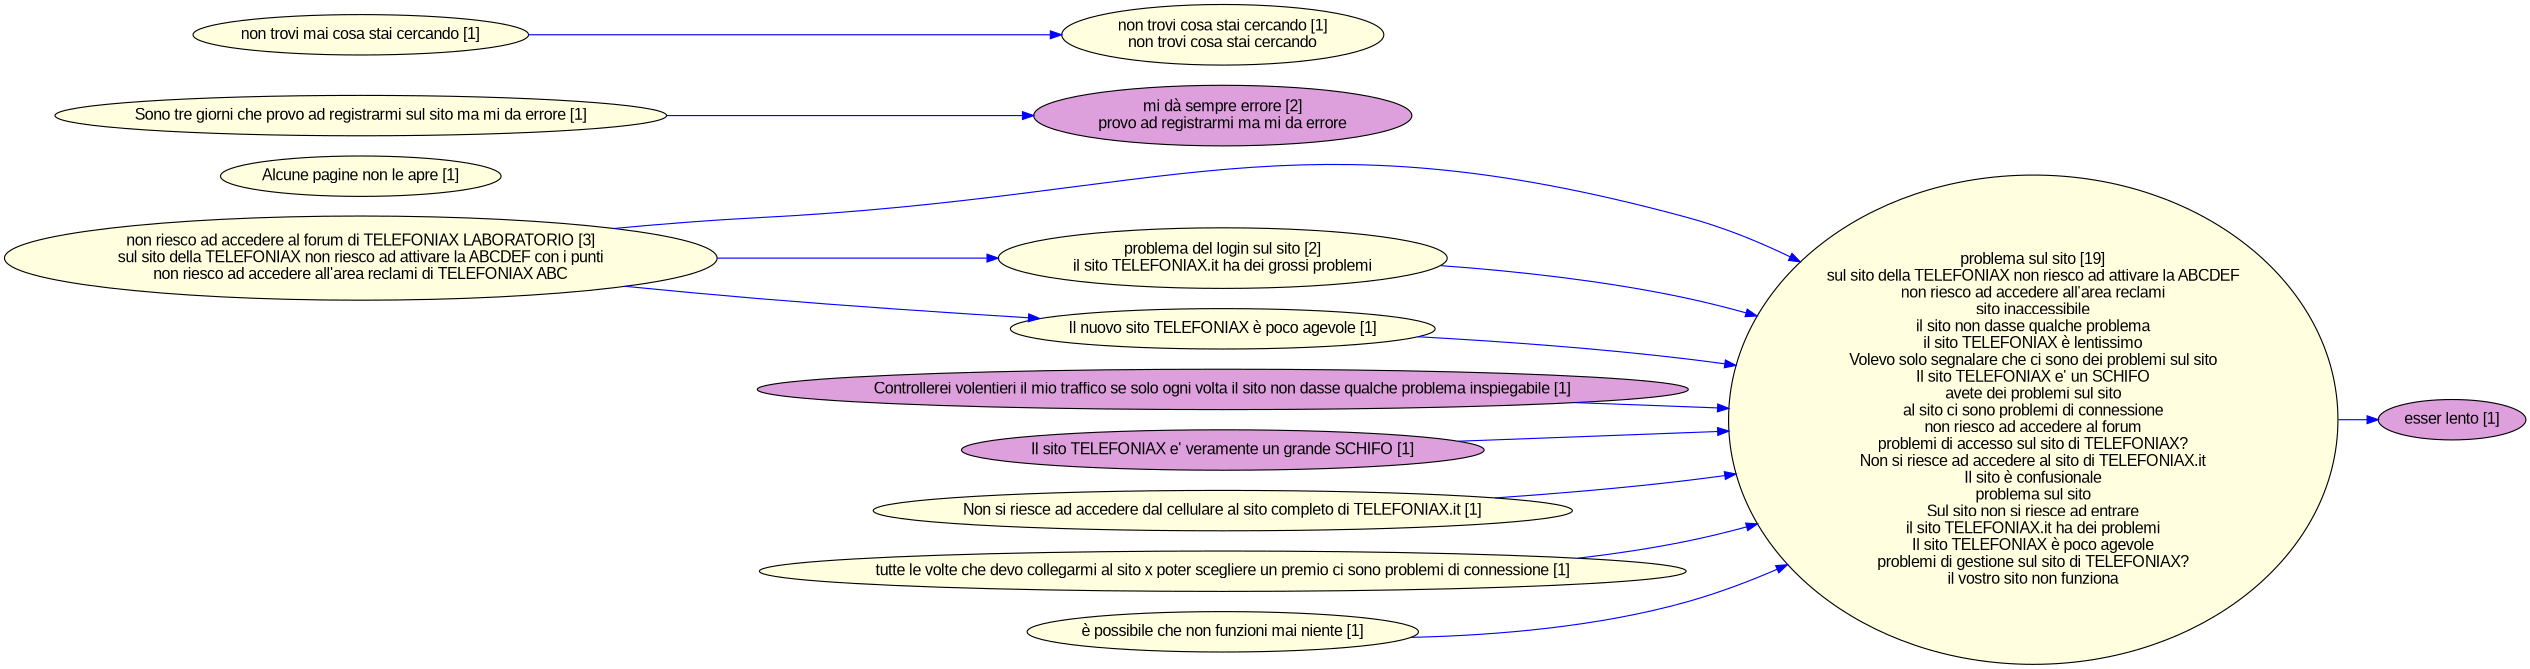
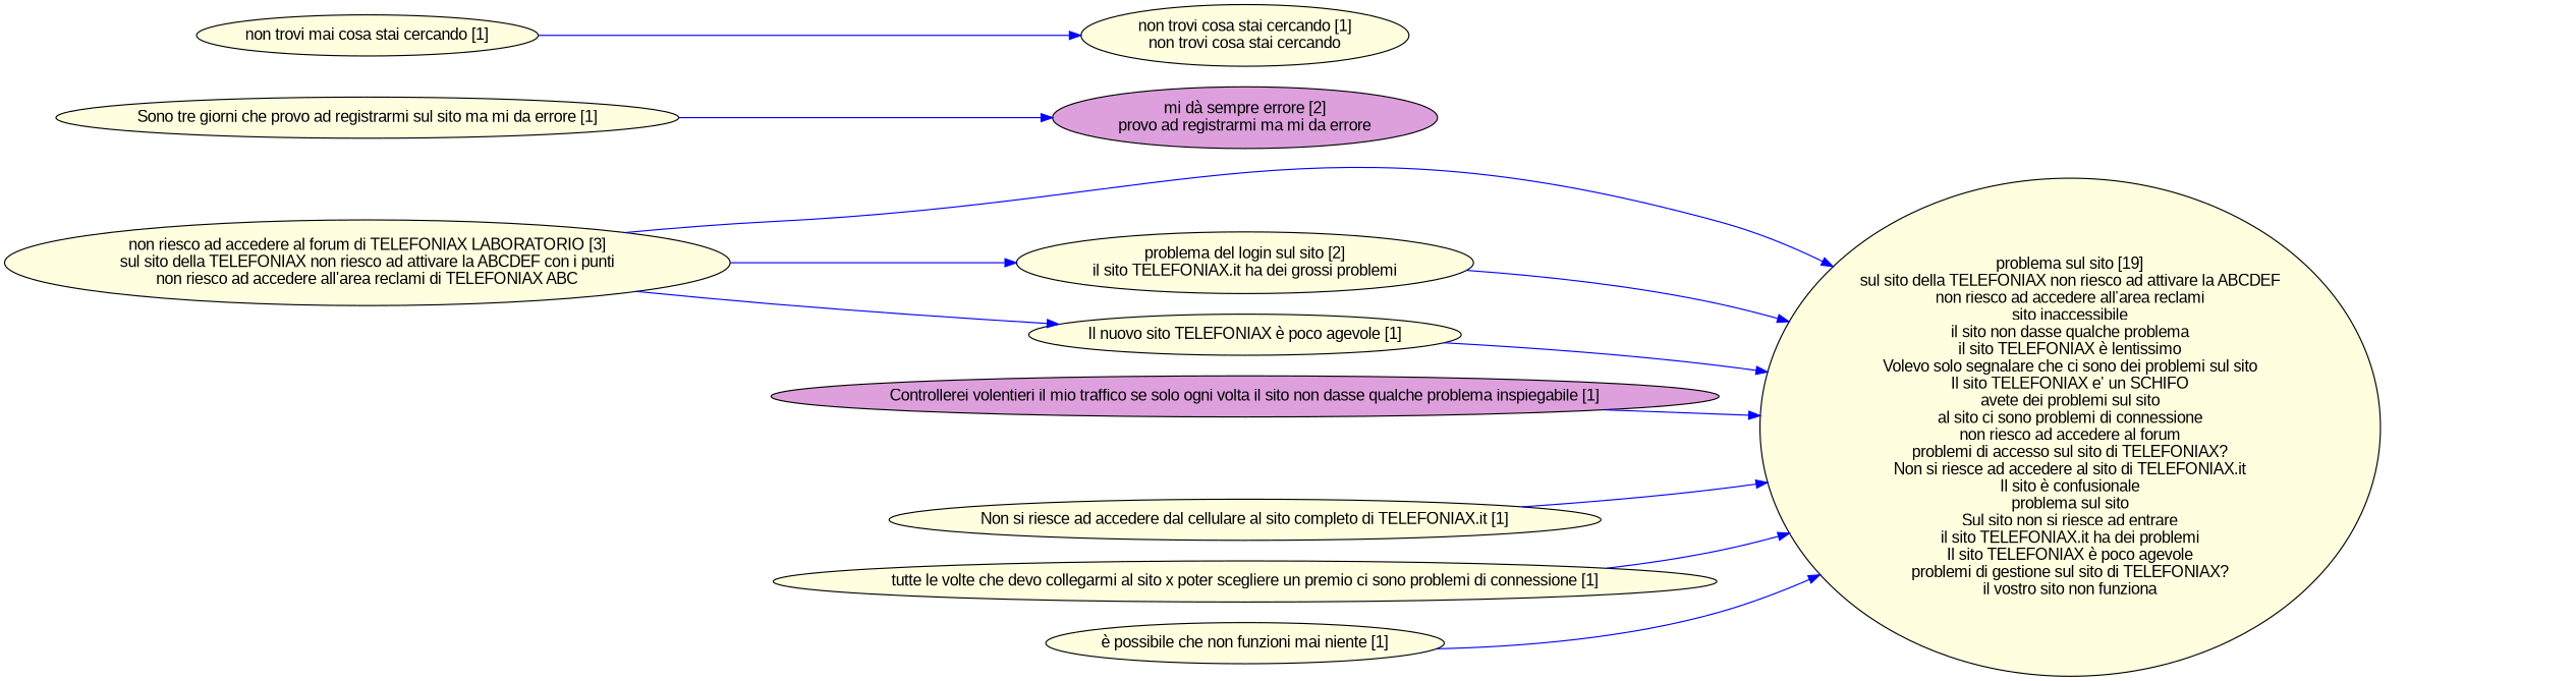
  digraph {
    fontname="Liberation Sans"
    rankdir=LR
    node [fillcolor=lightyellow fontname="Liberation Sans" style=filled]
    edge [color=blue fontname="Liberation Sans"]
-   "esser lento [1]" [fillcolor=plum]
    "problema sul sito [19]\nsul sito della TELEFONIAX non riesco ad attivare la ABCDEF\nnon riesco ad accedere all'area reclami\nsito inaccessibile\nil sito non dasse qualche problema\nil sito TELEFONIAX è lentissimo\nVolevo solo segnalare che ci sono dei problemi sul sito\nIl sito TELEFONIAX e' un SCHIFO\navete dei problemi sul sito\nal sito ci sono problemi di connessione\nnon riesco ad accedere al forum\nproblemi di accesso sul sito di TELEFONIAX?\nNon si riesce ad accedere al sito di TELEFONIAX.it\nIl sito è confusionale\nproblema sul sito\nSul sito non si riesce ad entrare\nil sito TELEFONIAX.it ha dei problemi\nIl sito TELEFONIAX è poco agevole\nproblemi di gestione sul sito di TELEFONIAX?\nil vostro sito non funziona"
    "non riesco ad accedere al forum di TELEFONIAX LABORATORIO [3]\nsul sito della TELEFONIAX non riesco ad attivare la ABCDEF con i punti\nnon riesco ad accedere all'area reclami di TELEFONIAX ABC"
    "problema del login sul sito [2]\nil sito TELEFONIAX.it ha dei grossi problemi"
    "Il nuovo sito TELEFONIAX è poco agevole [1]"
-   "Alcune pagine non le apre [1]"
    "Controllerei volentieri il mio traffico se solo ogni volta il sito non dasse qualche problema inspiegabile [1]" [fillcolor=plum]
-   "Il sito TELEFONIAX e' veramente un grande SCHIFO [1]" [fillcolor=plum]
    "Non si riesce ad accedere dal cellulare al sito completo di TELEFONIAX.it [1]"
    "mi dà sempre errore [2]\nprovo ad registrarmi ma mi da errore" [fillcolor=plum]
    "Sono tre giorni che provo ad registrarmi sul sito ma mi da errore [1]"
    "non trovi mai cosa stai cercando [1]"
    "non trovi cosa stai cercando [1]\nnon trovi cosa stai cercando"
    "tutte le volte che devo collegarmi al sito x poter scegliere un premio ci sono problemi di connessione [1]"
    "è possibile che non funzioni mai niente [1]"
-   "problema sul sito [19]\nsul sito della TELEFONIAX non riesco ad attivare la ABCDEF\nnon riesco ad accedere all'area reclami\nsito inaccessibile\nil sito non dasse qualche problema\nil sito TELEFONIAX è lentissimo\nVolevo solo segnalare che ci sono dei problemi sul sito\nIl sito TELEFONIAX e' un SCHIFO\navete dei problemi sul sito\nal sito ci sono problemi di connessione\nnon riesco ad accedere al forum\nproblemi di accesso sul sito di TELEFONIAX?\nNon si riesce ad accedere al sito di TELEFONIAX.it\nIl sito è confusionale\nproblema sul sito\nSul sito non si riesce ad entrare\nil sito TELEFONIAX.it ha dei problemi\nIl sito TELEFONIAX è poco agevole\nproblemi di gestione sul sito di TELEFONIAX?\nil vostro sito non funziona" -> "esser lento [1]"
    "non riesco ad accedere al forum di TELEFONIAX LABORATORIO [3]\nsul sito della TELEFONIAX non riesco ad attivare la ABCDEF con i punti\nnon riesco ad accedere all'area reclami di TELEFONIAX ABC" -> "problema sul sito [19]\nsul sito della TELEFONIAX non riesco ad attivare la ABCDEF\nnon riesco ad accedere all'area reclami\nsito inaccessibile\nil sito non dasse qualche problema\nil sito TELEFONIAX è lentissimo\nVolevo solo segnalare che ci sono dei problemi sul sito\nIl sito TELEFONIAX e' un SCHIFO\navete dei problemi sul sito\nal sito ci sono problemi di connessione\nnon riesco ad accedere al forum\nproblemi di accesso sul sito di TELEFONIAX?\nNon si riesce ad accedere al sito di TELEFONIAX.it\nIl sito è confusionale\nproblema sul sito\nSul sito non si riesce ad entrare\nil sito TELEFONIAX.it ha dei problemi\nIl sito TELEFONIAX è poco agevole\nproblemi di gestione sul sito di TELEFONIAX?\nil vostro sito non funziona"
    "non riesco ad accedere al forum di TELEFONIAX LABORATORIO [3]\nsul sito della TELEFONIAX non riesco ad attivare la ABCDEF con i punti\nnon riesco ad accedere all'area reclami di TELEFONIAX ABC" -> "problema del login sul sito [2]\nil sito TELEFONIAX.it ha dei grossi problemi"
    "non riesco ad accedere al forum di TELEFONIAX LABORATORIO [3]\nsul sito della TELEFONIAX non riesco ad attivare la ABCDEF con i punti\nnon riesco ad accedere all'area reclami di TELEFONIAX ABC" -> "Il nuovo sito TELEFONIAX è poco agevole [1]"
    "problema del login sul sito [2]\nil sito TELEFONIAX.it ha dei grossi problemi" -> "problema sul sito [19]\nsul sito della TELEFONIAX non riesco ad attivare la ABCDEF\nnon riesco ad accedere all'area reclami\nsito inaccessibile\nil sito non dasse qualche problema\nil sito TELEFONIAX è lentissimo\nVolevo solo segnalare che ci sono dei problemi sul sito\nIl sito TELEFONIAX e' un SCHIFO\navete dei problemi sul sito\nal sito ci sono problemi di connessione\nnon riesco ad accedere al forum\nproblemi di accesso sul sito di TELEFONIAX?\nNon si riesce ad accedere al sito di TELEFONIAX.it\nIl sito è confusionale\nproblema sul sito\nSul sito non si riesce ad entrare\nil sito TELEFONIAX.it ha dei problemi\nIl sito TELEFONIAX è poco agevole\nproblemi di gestione sul sito di TELEFONIAX?\nil vostro sito non funziona"
    "Il nuovo sito TELEFONIAX è poco agevole [1]" -> "problema sul sito [19]\nsul sito della TELEFONIAX non riesco ad attivare la ABCDEF\nnon riesco ad accedere all'area reclami\nsito inaccessibile\nil sito non dasse qualche problema\nil sito TELEFONIAX è lentissimo\nVolevo solo segnalare che ci sono dei problemi sul sito\nIl sito TELEFONIAX e' un SCHIFO\navete dei problemi sul sito\nal sito ci sono problemi di connessione\nnon riesco ad accedere al forum\nproblemi di accesso sul sito di TELEFONIAX?\nNon si riesce ad accedere al sito di TELEFONIAX.it\nIl sito è confusionale\nproblema sul sito\nSul sito non si riesce ad entrare\nil sito TELEFONIAX.it ha dei problemi\nIl sito TELEFONIAX è poco agevole\nproblemi di gestione sul sito di TELEFONIAX?\nil vostro sito non funziona"
    "Controllerei volentieri il mio traffico se solo ogni volta il sito non dasse qualche problema inspiegabile [1]" -> "problema sul sito [19]\nsul sito della TELEFONIAX non riesco ad attivare la ABCDEF\nnon riesco ad accedere all'area reclami\nsito inaccessibile\nil sito non dasse qualche problema\nil sito TELEFONIAX è lentissimo\nVolevo solo segnalare che ci sono dei problemi sul sito\nIl sito TELEFONIAX e' un SCHIFO\navete dei problemi sul sito\nal sito ci sono problemi di connessione\nnon riesco ad accedere al forum\nproblemi di accesso sul sito di TELEFONIAX?\nNon si riesce ad accedere al sito di TELEFONIAX.it\nIl sito è confusionale\nproblema sul sito\nSul sito non si riesce ad entrare\nil sito TELEFONIAX.it ha dei problemi\nIl sito TELEFONIAX è poco agevole\nproblemi di gestione sul sito di TELEFONIAX?\nil vostro sito non funziona"
-   "Il sito TELEFONIAX e' veramente un grande SCHIFO [1]" -> "problema sul sito [19]\nsul sito della TELEFONIAX non riesco ad attivare la ABCDEF\nnon riesco ad accedere all'area reclami\nsito inaccessibile\nil sito non dasse qualche problema\nil sito TELEFONIAX è lentissimo\nVolevo solo segnalare che ci sono dei problemi sul sito\nIl sito TELEFONIAX e' un SCHIFO\navete dei problemi sul sito\nal sito ci sono problemi di connessione\nnon riesco ad accedere al forum\nproblemi di accesso sul sito di TELEFONIAX?\nNon si riesce ad accedere al sito di TELEFONIAX.it\nIl sito è confusionale\nproblema sul sito\nSul sito non si riesce ad entrare\nil sito TELEFONIAX.it ha dei problemi\nIl sito TELEFONIAX è poco agevole\nproblemi di gestione sul sito di TELEFONIAX?\nil vostro sito non funziona"
    "Non si riesce ad accedere dal cellulare al sito completo di TELEFONIAX.it [1]" -> "problema sul sito [19]\nsul sito della TELEFONIAX non riesco ad attivare la ABCDEF\nnon riesco ad accedere all'area reclami\nsito inaccessibile\nil sito non dasse qualche problema\nil sito TELEFONIAX è lentissimo\nVolevo solo segnalare che ci sono dei problemi sul sito\nIl sito TELEFONIAX e' un SCHIFO\navete dei problemi sul sito\nal sito ci sono problemi di connessione\nnon riesco ad accedere al forum\nproblemi di accesso sul sito di TELEFONIAX?\nNon si riesce ad accedere al sito di TELEFONIAX.it\nIl sito è confusionale\nproblema sul sito\nSul sito non si riesce ad entrare\nil sito TELEFONIAX.it ha dei problemi\nIl sito TELEFONIAX è poco agevole\nproblemi di gestione sul sito di TELEFONIAX?\nil vostro sito non funziona"
    "Sono tre giorni che provo ad registrarmi sul sito ma mi da errore [1]" -> "mi dà sempre errore [2]\nprovo ad registrarmi ma mi da errore"
    "non trovi mai cosa stai cercando [1]" -> "non trovi cosa stai cercando [1]\nnon trovi cosa stai cercando"
    "tutte le volte che devo collegarmi al sito x poter scegliere un premio ci sono problemi di connessione [1]" -> "problema sul sito [19]\nsul sito della TELEFONIAX non riesco ad attivare la ABCDEF\nnon riesco ad accedere all'area reclami\nsito inaccessibile\nil sito non dasse qualche problema\nil sito TELEFONIAX è lentissimo\nVolevo solo segnalare che ci sono dei problemi sul sito\nIl sito TELEFONIAX e' un SCHIFO\navete dei problemi sul sito\nal sito ci sono problemi di connessione\nnon riesco ad accedere al forum\nproblemi di accesso sul sito di TELEFONIAX?\nNon si riesce ad accedere al sito di TELEFONIAX.it\nIl sito è confusionale\nproblema sul sito\nSul sito non si riesce ad entrare\nil sito TELEFONIAX.it ha dei problemi\nIl sito TELEFONIAX è poco agevole\nproblemi di gestione sul sito di TELEFONIAX?\nil vostro sito non funziona"
    "è possibile che non funzioni mai niente [1]" -> "problema sul sito [19]\nsul sito della TELEFONIAX non riesco ad attivare la ABCDEF\nnon riesco ad accedere all'area reclami\nsito inaccessibile\nil sito non dasse qualche problema\nil sito TELEFONIAX è lentissimo\nVolevo solo segnalare che ci sono dei problemi sul sito\nIl sito TELEFONIAX e' un SCHIFO\navete dei problemi sul sito\nal sito ci sono problemi di connessione\nnon riesco ad accedere al forum\nproblemi di accesso sul sito di TELEFONIAX?\nNon si riesce ad accedere al sito di TELEFONIAX.it\nIl sito è confusionale\nproblema sul sito\nSul sito non si riesce ad entrare\nil sito TELEFONIAX.it ha dei problemi\nIl sito TELEFONIAX è poco agevole\nproblemi di gestione sul sito di TELEFONIAX?\nil vostro sito non funziona"
  }
